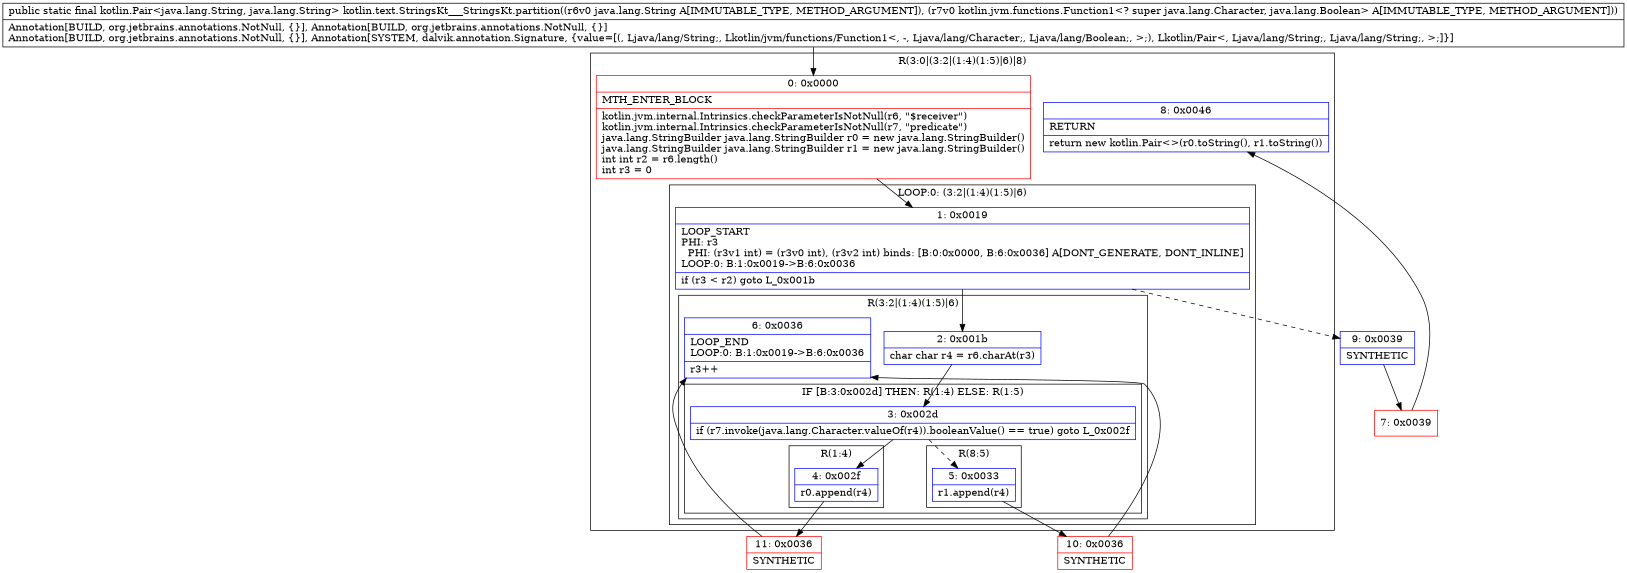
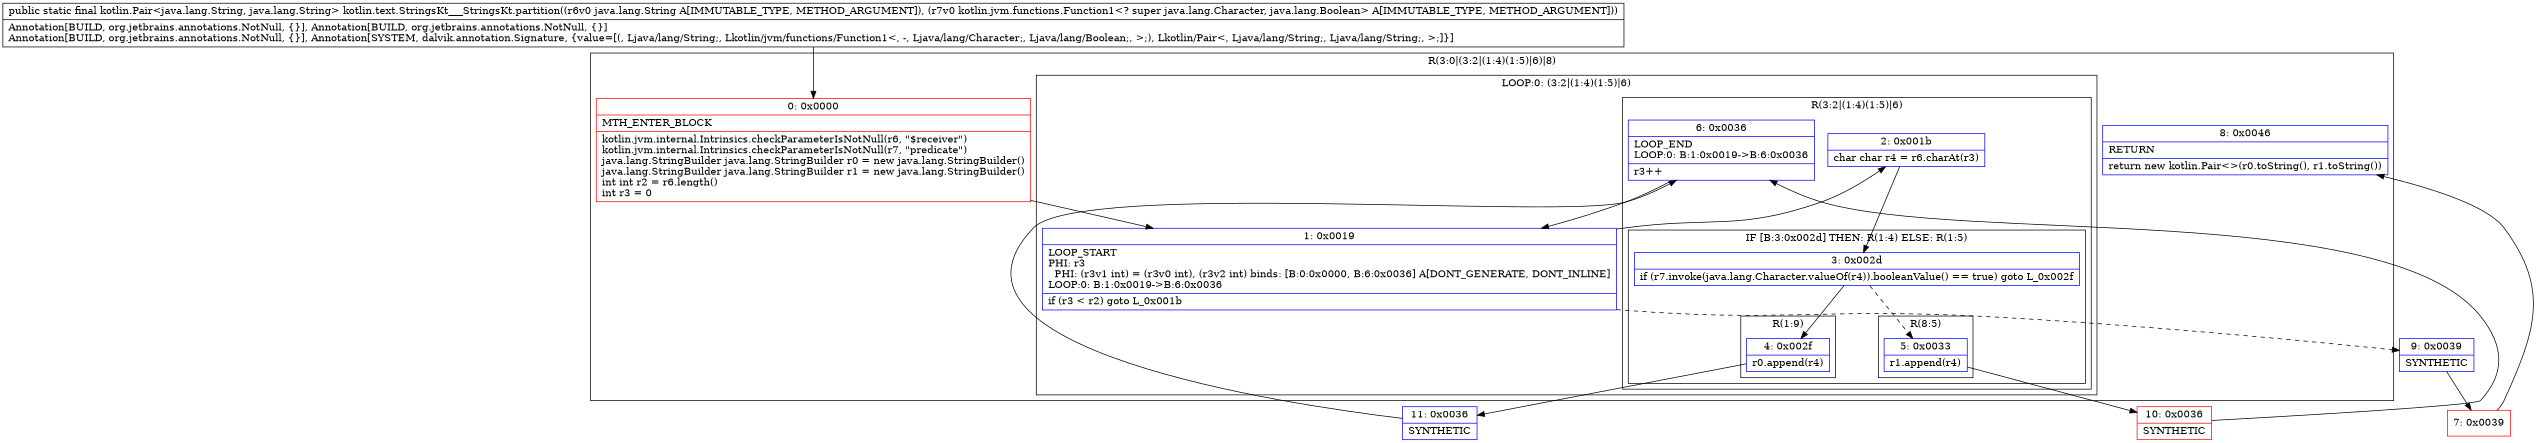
  digraph {
    fontname="DejaVu Serif"
    node [color=blue fontname="DejaVu Serif" shape=record]
    edge [fontname="DejaVu Serif"]
    n1 [label="{4\:\ 0x002f|r0.append(r4)\l}"]
    n2 [label="{5\:\ 0x0033|r1.append(r4)\l}"]
    n3 [label="{3\:\ 0x002d|if (r7.invoke(java.lang.Character.valueOf(r4)).booleanValue() == true) goto L_0x002f\l}"]
    n4 [label="{2\:\ 0x001b|char char r4 = r6.charAt(r3)\l}"]
    n5 [label="{6\:\ 0x0036|LOOP_END\lLOOP:0: B:1:0x0019\-\>B:6:0x0036\l|r3++\l}"]
    n6 [label="{1\:\ 0x0019|LOOP_START\lPHI: r3 \l  PHI: (r3v1 int) = (r3v0 int), (r3v2 int) binds: [B:0:0x0000, B:6:0x0036] A[DONT_GENERATE, DONT_INLINE]\lLOOP:0: B:1:0x0019\-\>B:6:0x0036\l|if (r3 \< r2) goto L_0x001b\l}"]
    n7 [color=red label="{0\:\ 0x0000|MTH_ENTER_BLOCK\l|kotlin.jvm.internal.Intrinsics.checkParameterIsNotNull(r6, \"$receiver\")\lkotlin.jvm.internal.Intrinsics.checkParameterIsNotNull(r7, \"predicate\")\ljava.lang.StringBuilder java.lang.StringBuilder r0 = new java.lang.StringBuilder()\ljava.lang.StringBuilder java.lang.StringBuilder r1 = new java.lang.StringBuilder()\lint int r2 = r6.length()\lint r3 = 0\l}"]
    n8 [label="{8\:\ 0x0046|RETURN\l|return new kotlin.Pair\<\>(r0.toString(), r1.toString())\l}"]
-   n9 [color=red label="{11\:\ 0x0036|SYNTHETIC\l}"]
+   n9 [label="{11\:\ 0x0036|SYNTHETIC\l}"]
    n10 [color=red label="{10\:\ 0x0036|SYNTHETIC\l}"]
    n11 [label="{9\:\ 0x0039|SYNTHETIC\l}"]
    n12 [color=red label="{7\:\ 0x0039}"]
    n13 [label="{public static final kotlin.Pair\<java.lang.String, java.lang.String\> kotlin.text.StringsKt___StringsKt.partition((r6v0 java.lang.String A[IMMUTABLE_TYPE, METHOD_ARGUMENT]), (r7v0 kotlin.jvm.functions.Function1\<? super java.lang.Character, java.lang.Boolean\> A[IMMUTABLE_TYPE, METHOD_ARGUMENT]))  | Annotation[BUILD, org.jetbrains.annotations.NotNull, \{\}], Annotation[BUILD, org.jetbrains.annotations.NotNull, \{\}]\lAnnotation[BUILD, org.jetbrains.annotations.NotNull, \{\}], Annotation[SYSTEM, dalvik.annotation.Signature, \{value=[(, Ljava\/lang\/String;, Lkotlin\/jvm\/functions\/Function1\<, \-, Ljava\/lang\/Character;, Ljava\/lang\/Boolean;, \>;), Lkotlin\/Pair\<, Ljava\/lang\/String;, Ljava\/lang\/String;, \>;]\}]\l}" color=""]
    subgraph cluster_1 {
      label="R(3:0|(3:2|(1:4)(1:5)|6)|8)"
      n7
      n8
      subgraph cluster_2 {
        label="LOOP:0: (3:2|(1:4)(1:5)|6)"
        n6
        subgraph cluster_3 {
          label="R(3:2|(1:4)(1:5)|6)"
          n4
          n5
          subgraph cluster_4 {
            label="IF [B:3:0x002d] THEN: R(1:4) ELSE: R(1:5)"
            n3
            subgraph cluster_5 {
-             label="R(1:4)"
+             label="R(1:9)"
              n1
            }
            subgraph cluster_6 {
              label="R(8:5)"
              n2
            }
          }
        }
      }
    }
    n1 -> n9
    n2 -> n10
    n3 -> n1
    n3 -> n2 [style=dashed]
    n4 -> n3
+   n5 -> n6
    n6 -> n4
    n6 -> n11 [style=dashed]
    n7 -> n6
    n9 -> n5
    n10 -> n5
    n11 -> n12
    n12 -> n8
    n13 -> n7
  }
